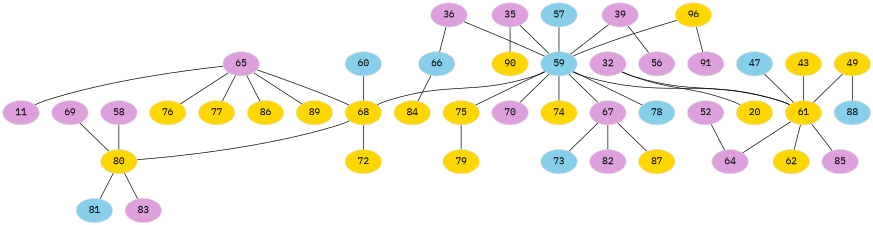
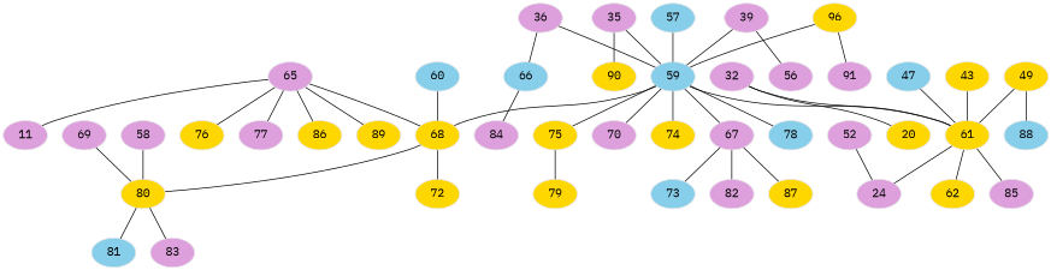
  graph {
    fontname="IBM Plex Mono"
    node [color=gray90 fillcolor=plum fontname="IBM Plex Mono" style=filled]
    edge [fontname="IBM Plex Mono"]
    32 [super="+31"]
    n2 [fillcolor=gold label=20]
    61 [fillcolor=gold super="+20+16+10+48+33+28"]
-   64 [super="+26"]
+   64 [super="+26" label=24]
    62 [fillcolor=gold]
    85
    59 [fillcolor=skyblue super="+42+14+19+44+24+50+55+34"]
    67
    68 [fillcolor=gold super="+5+2+9+53+54"]
    70
    74 [fillcolor=gold]
    75 [fillcolor=gold]
    78 [fillcolor=skyblue]
    35
    90 [fillcolor=gold]
    36
    66 [fillcolor=skyblue]
-   84 [fillcolor=gold]
+   84
    39
    56
    43 [fillcolor=gold]
    n22 [fillcolor=gold label=96]
    91
    47 [fillcolor=skyblue]
    49 [fillcolor=gold]
    88 [fillcolor=skyblue]
    52
    57 [fillcolor=skyblue]
    80 [fillcolor=gold super="+1+15+13+63"]
    81 [fillcolor=skyblue]
    83
    58
    73 [fillcolor=skyblue]
    82
    87 [fillcolor=gold]
    72 [fillcolor=gold]
    79 [fillcolor=gold]
    60 [fillcolor=skyblue]
    65 [super="+51"]
    n40 [label=11]
    76 [fillcolor=gold]
-   77 [fillcolor=gold]
+   77
    86 [fillcolor=gold]
    89 [fillcolor=gold]
    69
    32 -- n2
    32 -- 61
    61 -- 64
    61 -- 62
    61 -- 85
    59 -- 61
    59 -- 67
    59 -- 68
    59 -- 70
    59 -- 74
    59 -- 75
    59 -- 78
    67 -- 73
    67 -- 82
    67 -- 87
    68 -- 80
    68 -- 72
    75 -- 79
    35 -- 59
    35 -- 90
    36 -- 59
    36 -- 66
    66 -- 84
    39 -- 59
    39 -- 56
    43 -- 61
    n22 -- 59
    n22 -- 91
    47 -- 61
    49 -- 61
    49 -- 88
    52 -- 64
    57 -- 59
    80 -- 81
    80 -- 83
    58 -- 80
    60 -- 68
    65 -- 68
    65 -- n40
    65 -- 76
    65 -- 77
    65 -- 86
    65 -- 89
    69 -- 80
  }
